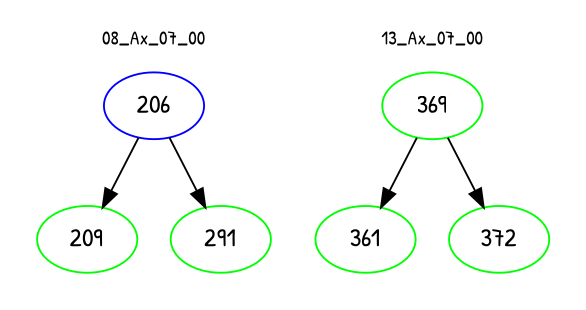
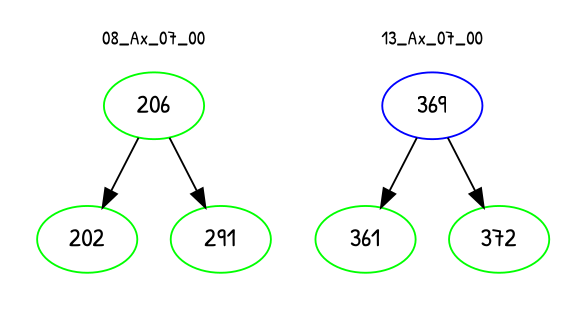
  digraph {
    fontname="Patrick Hand"
    node [color=green fontname="Patrick Hand"]
    edge [color=black fontname="Patrick Hand"]
-   n1 [color=blue label=206]
-   n2 [label=209]
+   n1 [label=206]
+   n2 [label=202]
    n3 [label=291]
-   n4 [label=369]
+   n4 [color=blue label=369]
    n5 [label=361]
    n6 [label=372]
    subgraph cluster_1 {
      color=white
      fontsize=10
      label="08_Ax_07_00"
      n1
      n2
      n3
    }
    subgraph cluster_2 {
      color=white
      fontsize=10
      label="13_Ax_07_00"
      n4
      n5
      n6
    }
    n1 -> n2
    n1 -> n3
    n4 -> n5
    n4 -> n6
  }
